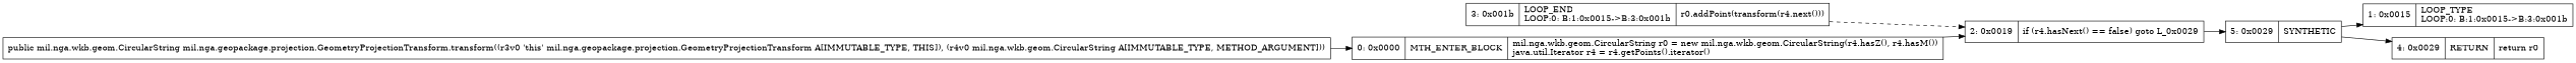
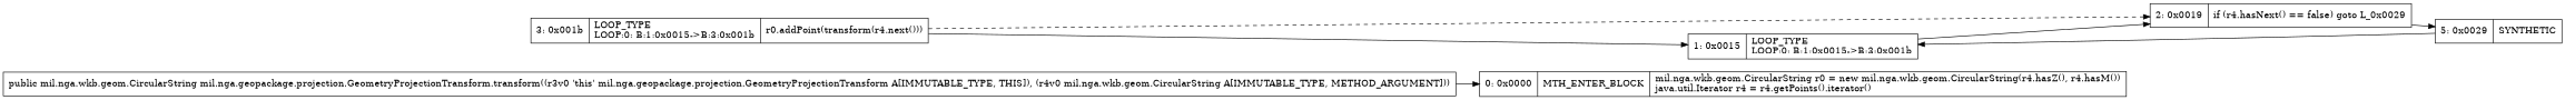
  digraph {
    rankdir=LR
    node [shape=record]
    n1 [label="{0\:\ 0x0000|MTH_ENTER_BLOCK\l|mil.nga.wkb.geom.CircularString r0 = new mil.nga.wkb.geom.CircularString(r4.hasZ(), r4.hasM())\ljava.util.Iterator r4 = r4.getPoints().iterator()\l}"]
    n2 [label="{1\:\ 0x0015|LOOP_TYPE\lLOOP:0: B:1:0x0015\-\>B:3:0x001b\l}"]
    n3 [label="{2\:\ 0x0019|if (r4.hasNext() == false) goto L_0x0029\l}"]
    n4 [label="{5\:\ 0x0029|SYNTHETIC\l}"]
-   n5 [label="{3\:\ 0x001b|LOOP_END\lLOOP:0: B:1:0x0015\-\>B:3:0x001b\l|r0.addPoint(transform(r4.next()))\l}"]
-   n6 [label="{4\:\ 0x0029|RETURN\l|return r0\l}"]
+   n5 [label="{3\:\ 0x001b|LOOP_TYPE\lLOOP:0: B:1:0x0015\-\>B:3:0x001b\l|r0.addPoint(transform(r4.next()))\l}"]
    n7 [label="{public mil.nga.wkb.geom.CircularString mil.nga.geopackage.projection.GeometryProjectionTransform.transform((r3v0 'this' mil.nga.geopackage.projection.GeometryProjectionTransform A[IMMUTABLE_TYPE, THIS]), (r4v0 mil.nga.wkb.geom.CircularString A[IMMUTABLE_TYPE, METHOD_ARGUMENT])) }"]
-   n1 -> n3
+   n2 -> n3
    n3 -> n4
    n4 -> n2
-   n4 -> n6
+   n5 -> n2
    n5 -> n3 [style=dashed]
    n7 -> n1
  }
